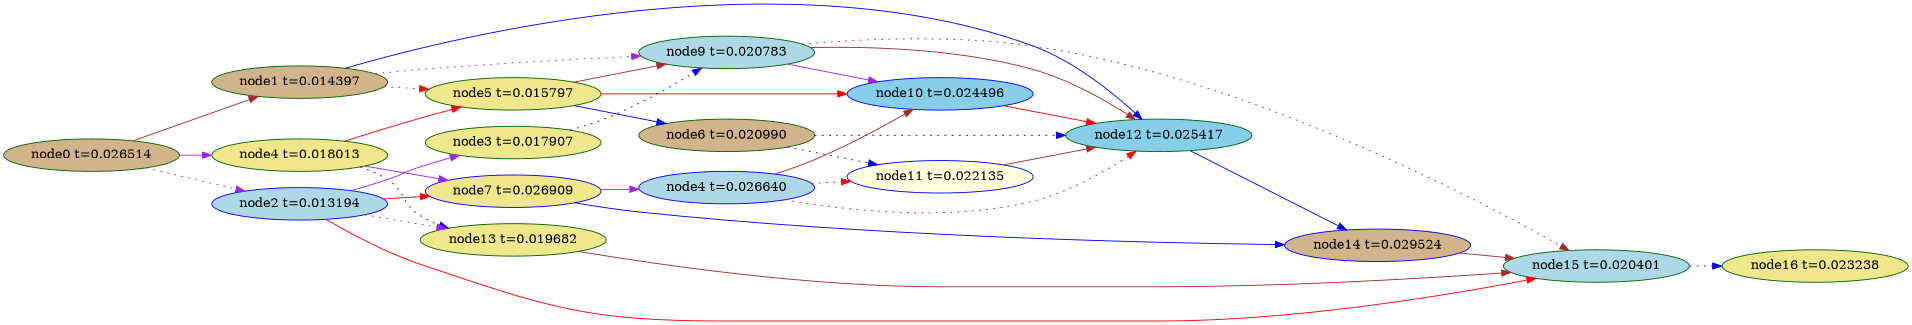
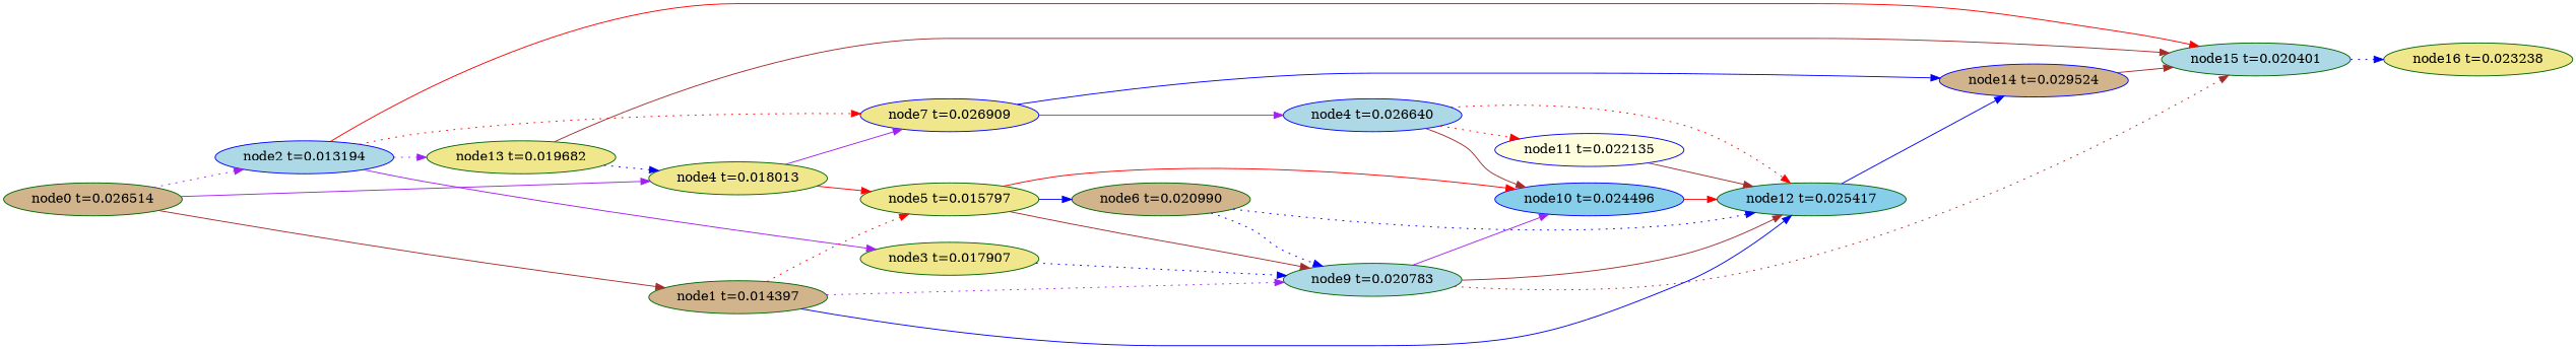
  digraph {
    fontname="DejaVu Serif"
    rankdir=LR
    node [color=darkgreen fillcolor=khaki fontname="DejaVu Serif" style=filled]
    edge [color=blue fontname="DejaVu Serif" style=solid]
    n1 [label="node16 t=0.023238"]
    n2 [fillcolor=lightblue label="node15 t=0.020401"]
    n3 [color=blue fillcolor=tan label="node14 t=0.029524"]
    n4 [label="node13 t=0.019682"]
    n5 [fillcolor=skyblue label="node12 t=0.025417"]
    n6 [color=blue fillcolor=lightyellow label="node11 t=0.022135"]
    n7 [color=blue fillcolor=skyblue label="node10 t=0.024496"]
    n8 [fillcolor=lightblue label="node9 t=0.020783"]
    n9 [color=blue fillcolor=lightblue label="node4 t=0.026640"]
    n10 [color=blue label="node7 t=0.026909"]
    n11 [fillcolor=tan label="node6 t=0.020990"]
    n12 [label="node5 t=0.015797"]
    n13 [label="node4 t=0.018013"]
    n14 [label="node3 t=0.017907"]
    n15 [color=blue fillcolor=lightblue label="node2 t=0.013194"]
    n16 [fillcolor=tan label="node1 t=0.014397"]
    n17 [fillcolor=tan label="node0 t=0.026514"]
    n2 -> n1 [style=dotted]
    n3 -> n2 [color=brown]
    n4 -> n2 [color=brown]
    n5 -> n3
    n6 -> n5 [color=brown]
    n7 -> n5 [color=red]
    n8 -> n2 [color=brown style=dotted]
    n8 -> n5 [color=brown]
    n8 -> n7 [color=purple]
    n9 -> n5 [color=red style=dotted]
    n9 -> n6 [color=red style=dotted]
    n9 -> n7 [color=brown]
    n10 -> n3
    n10 -> n9 [color=purple]
    n11 -> n5 [style=dotted]
-   n11 -> n6 [style=dotted]
+   n11 -> n8 [style=dotted]
    n12 -> n7 [color=red]
    n12 -> n8 [color=brown]
    n12 -> n11
-   n13 -> n4 [style=dotted]
+   n4 -> n13 [style=dotted]
    n13 -> n10 [color=purple]
    n13 -> n12 [color=red]
    n14 -> n8 [style=dotted]
    n15 -> n2 [color=red]
    n15 -> n4 [color=purple style=dotted]
-   n15 -> n10 [color=red]
+   n15 -> n10 [color=red style=dotted]
    n15 -> n14 [color=purple]
    n16 -> n5
    n16 -> n8 [color=purple style=dotted]
    n16 -> n12 [color=red style=dotted]
    n17 -> n13 [color=purple]
    n17 -> n15 [color=purple style=dotted]
    n17 -> n16 [color=brown]
  }
